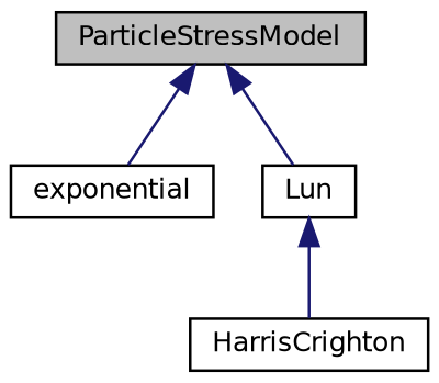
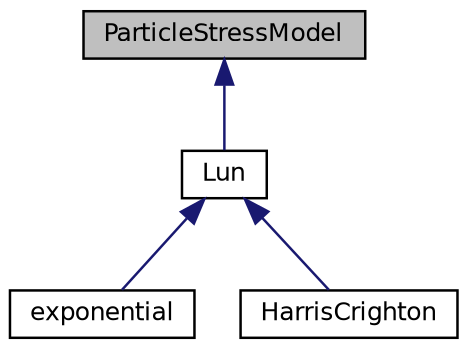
  digraph {
    node [color=black fontname=Helvetica fontsize=10 shape=record]
    edge [color=midnightblue dir=back fontname=Helvetica fontsize=10 labelfontname=Helvetica labelfontsize=10 style=solid]
    n1 [fillcolor=grey75 fontcolor=black height=0.2 label=ParticleStressModel style=filled width=0.4]
    n2 [height=0.2 label=exponential width=0.4]
    n3 [height=0.2 label=Lun width=0.4]
    n4 [height=0.2 label=HarrisCrighton width=0.4]
-   n1 -> n2
+   n3 -> n2
    n1 -> n3
    n3 -> n4
  }
